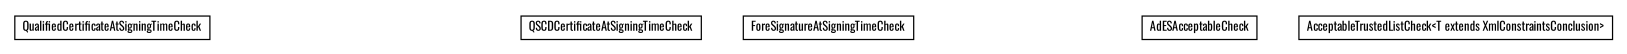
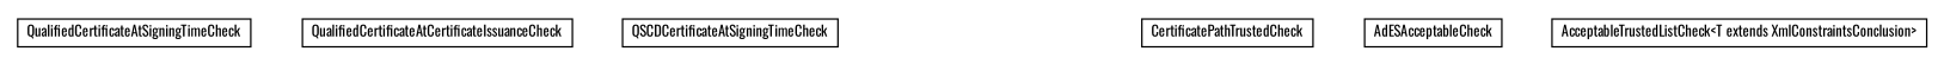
  digraph {
    nodesep=0.25
    ranksep=0.5
    fontname=Oswald
    node [fontcolor=black fontname=Oswald fontsize=10.0 shape=plaintext]
    n1 [label=<<table title="eu.europa.esig.dss.validation.process.qualification.signature.checks.QualifiedCertificateAtSigningTimeCheck" border="0" cellborder="1" cellspacing="0" cellpadding="2" port="p" href="./QualifiedCertificateAtSigningTimeCheck.html"> 		<tr><td><table border="0" cellspacing="0" cellpadding="1"> <tr><td align="center" balign="center"> QualifiedCertificateAtSigningTimeCheck </td></tr> 		</table></td></tr> 		</table>>]
+   n2 [label=<<table title="eu.europa.esig.dss.validation.process.qualification.signature.checks.QualifiedCertificateAtCertificateIssuanceCheck" border="0" cellborder="1" cellspacing="0" cellpadding="2" port="p" href="./QualifiedCertificateAtCertificateIssuanceCheck.html"> 		<tr><td><table border="0" cellspacing="0" cellpadding="1"> <tr><td align="center" balign="center"> QualifiedCertificateAtCertificateIssuanceCheck </td></tr> 		</table></td></tr> 		</table>>]
    n3 [label=<<table title="eu.europa.esig.dss.validation.process.qualification.signature.checks.QSCDCertificateAtSigningTimeCheck" border="0" cellborder="1" cellspacing="0" cellpadding="2" port="p" href="./QSCDCertificateAtSigningTimeCheck.html"> 		<tr><td><table border="0" cellspacing="0" cellpadding="1"> <tr><td align="center" balign="center"> QSCDCertificateAtSigningTimeCheck </td></tr> 		</table></td></tr> 		</table>>]
-   n4 [label=<<table title="eu.europa.esig.dss.validation.process.qualification.signature.checks.ForeSignatureAtSigningTimeCheck" border="0" cellborder="1" cellspacing="0" cellpadding="2" port="p" href="./ForeSignatureAtSigningTimeCheck.html"> 		<tr><td><table border="0" cellspacing="0" cellpadding="1"> <tr><td align="center" balign="center"> ForeSignatureAtSigningTimeCheck </td></tr> 		</table></td></tr> 		</table>>]
+   n5 [label=<<table title="eu.europa.esig.dss.validation.process.qualification.signature.checks.CertificatePathTrustedCheck" border="0" cellborder="1" cellspacing="0" cellpadding="2" port="p" href="./CertificatePathTrustedCheck.html"> 		<tr><td><table border="0" cellspacing="0" cellpadding="1"> <tr><td align="center" balign="center"> CertificatePathTrustedCheck </td></tr> 		</table></td></tr> 		</table>>]
    n6 [label=<<table title="eu.europa.esig.dss.validation.process.qualification.signature.checks.AdESAcceptableCheck" border="0" cellborder="1" cellspacing="0" cellpadding="2" port="p" href="./AdESAcceptableCheck.html"> 		<tr><td><table border="0" cellspacing="0" cellpadding="1"> <tr><td align="center" balign="center"> AdESAcceptableCheck </td></tr> 		</table></td></tr> 		</table>>]
    n7 [label=<<table title="eu.europa.esig.dss.validation.process.qualification.signature.checks.AcceptableTrustedListCheck" border="0" cellborder="1" cellspacing="0" cellpadding="2" port="p" href="./AcceptableTrustedListCheck.html"> 		<tr><td><table border="0" cellspacing="0" cellpadding="1"> <tr><td align="center" balign="center"> AcceptableTrustedListCheck&lt;T extends XmlConstraintsConclusion&gt; </td></tr> 		</table></td></tr> 		</table>>]
  }
